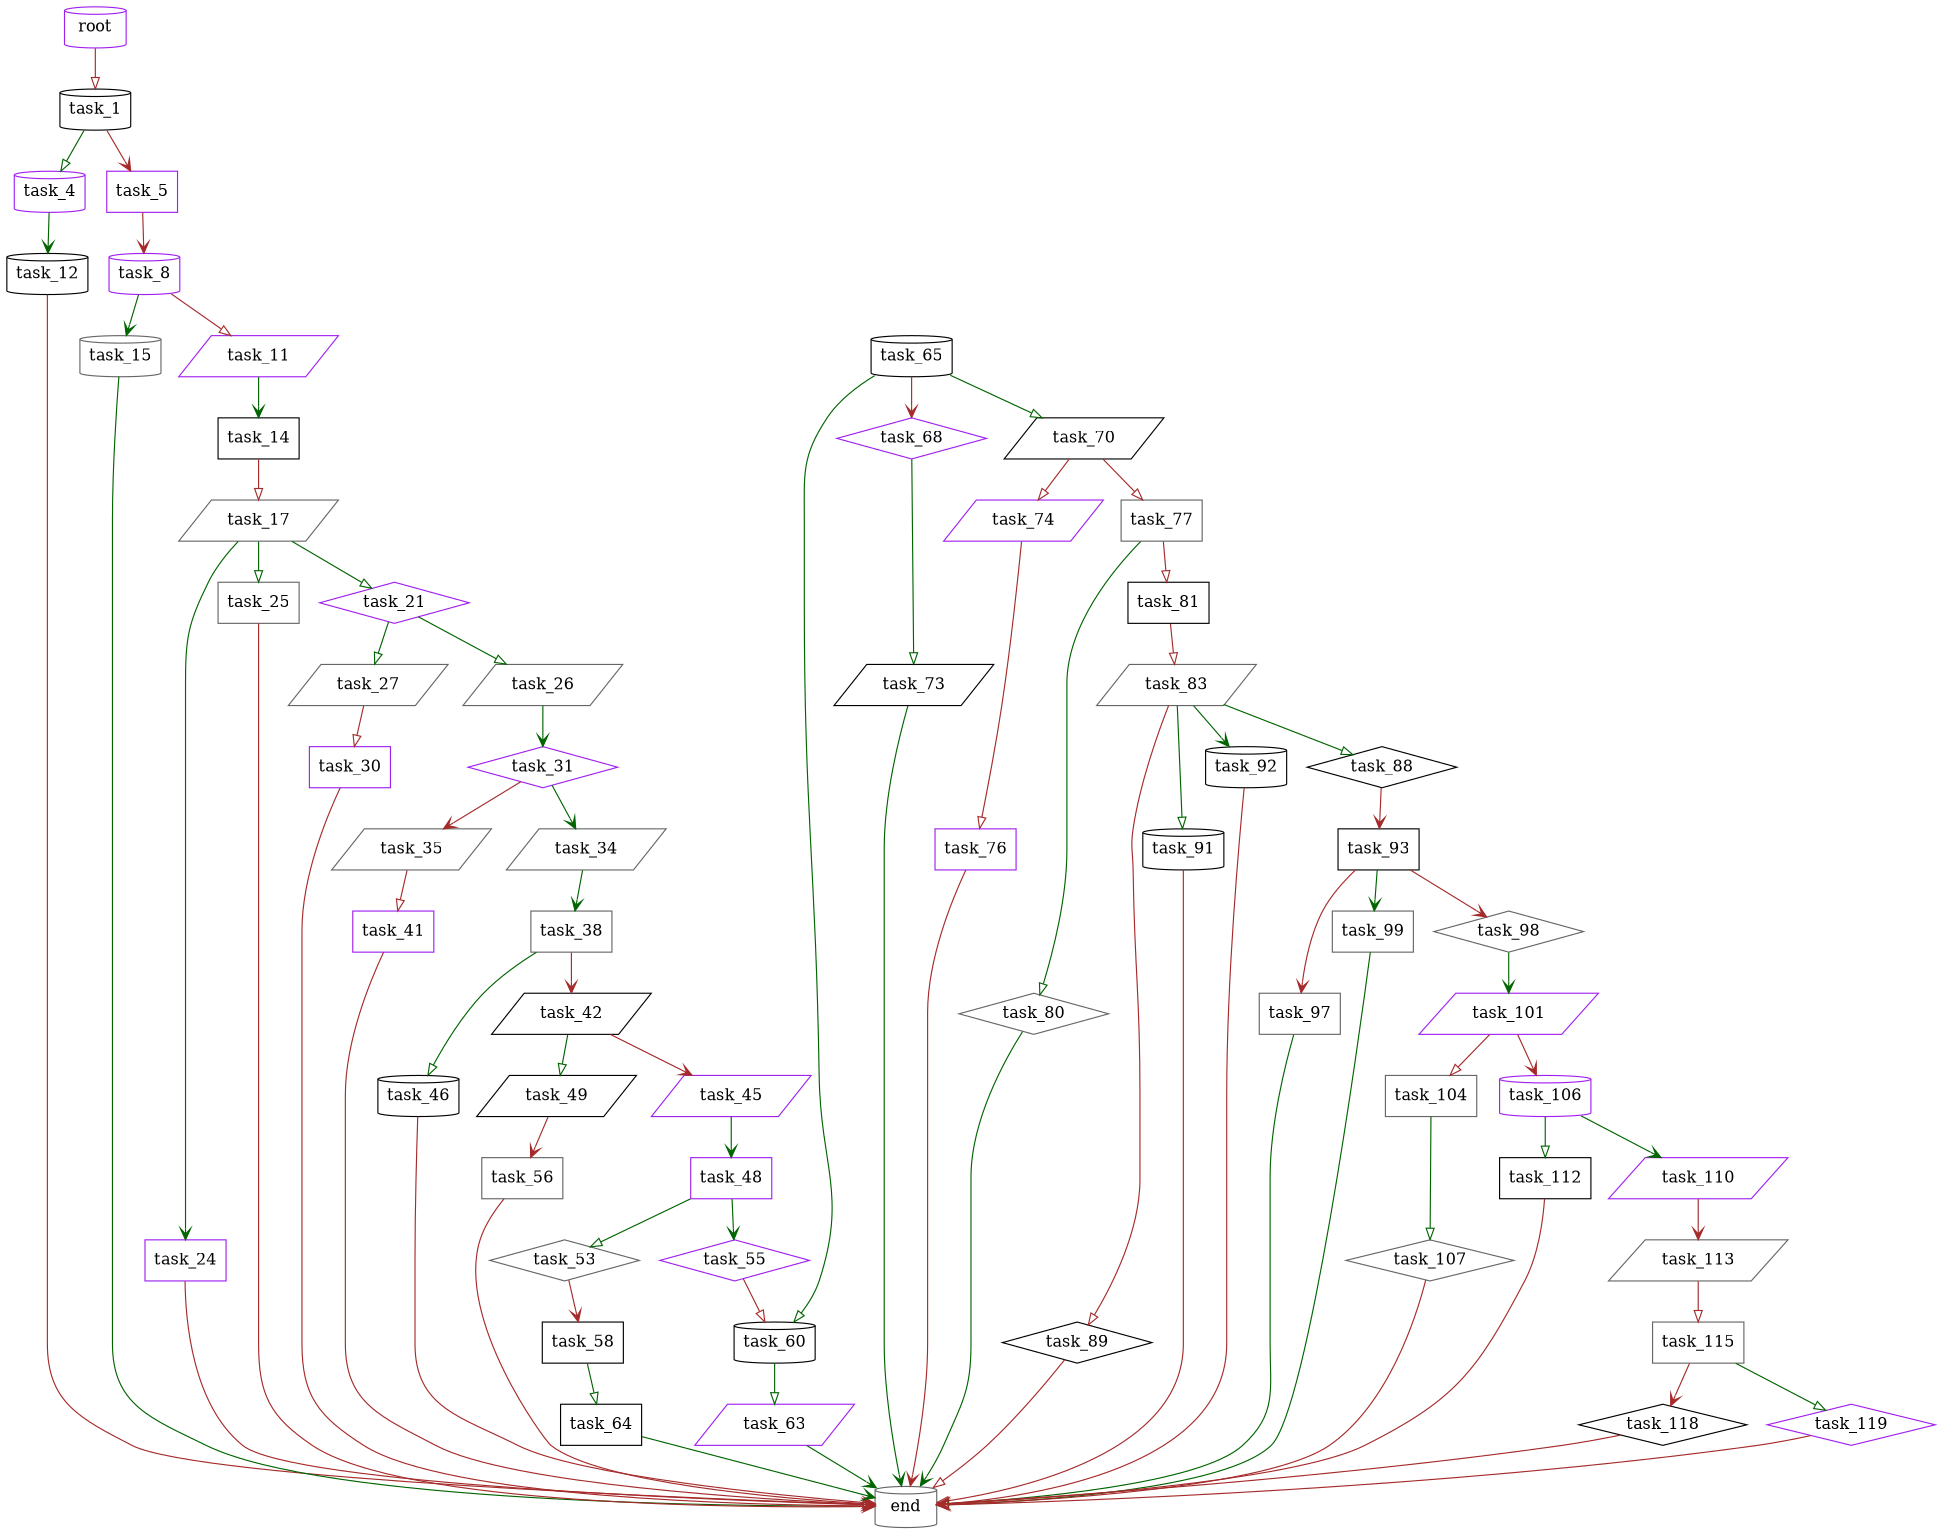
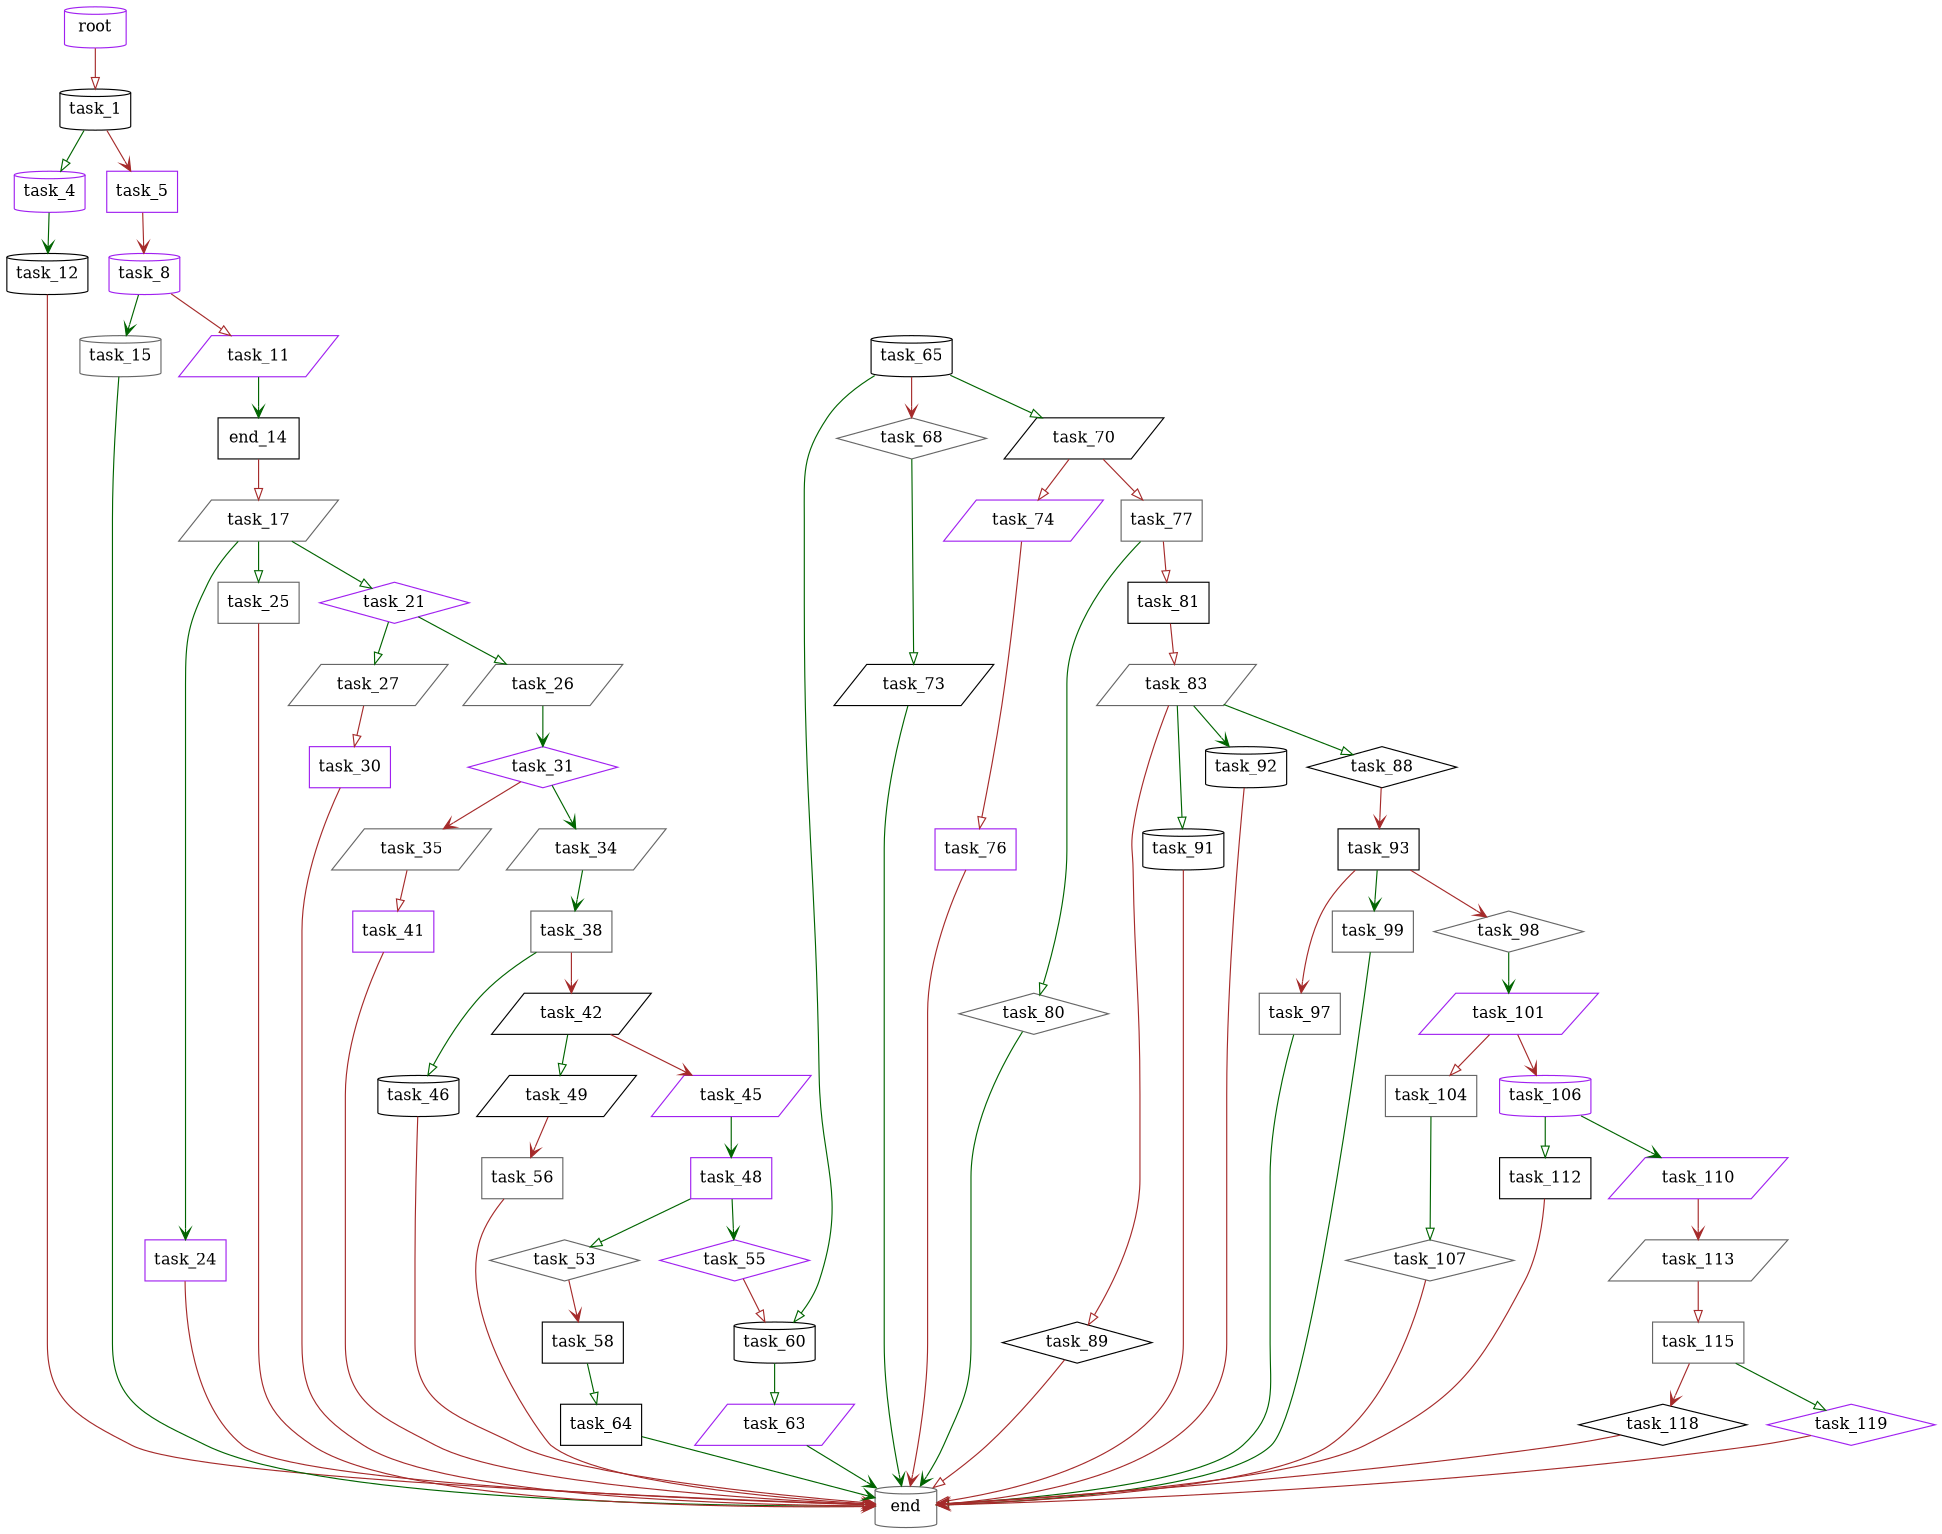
  digraph {
    node [color=purple shape=box]
    edge [arrowhead=onormal color=brown]
    root [shape=cylinder]
    task_1 [color=black shape=cylinder]
    task_4 [shape=cylinder]
    task_5
    task_12 [color=black shape=cylinder]
    task_8 [shape=cylinder]
    end [color=gray40 shape=cylinder]
    task_11 [shape=parallelogram]
    task_15 [color=gray40 shape=cylinder]
-   task_14 [color=black]
+   task_14 [color=black label=end_14]
    task_17 [color=gray40 shape=parallelogram]
    task_21 [shape=diamond]
    task_24
    task_25 [color=gray40]
    task_26 [color=gray40 shape=parallelogram]
    task_27 [color=gray40 shape=parallelogram]
    task_31 [shape=diamond]
    task_30
    task_34 [color=gray40 shape=parallelogram]
    task_35 [color=gray40 shape=parallelogram]
    task_38 [color=gray40]
    task_41
    task_42 [color=black shape=parallelogram]
    task_46 [color=black shape=cylinder]
    task_45 [shape=parallelogram]
    task_49 [color=black shape=parallelogram]
    task_48
    task_56 [color=gray40]
    task_53 [color=gray40 shape=diamond]
    task_55 [shape=diamond]
    task_58 [color=black]
    task_60 [color=black shape=cylinder]
    task_64 [color=black]
    task_63 [shape=parallelogram]
    task_65 [color=black shape=cylinder]
-   task_68 [shape=diamond]
+   task_68 [color=gray40 shape=diamond]
    task_70 [color=black shape=parallelogram]
    task_73 [color=black shape=parallelogram]
    task_74 [shape=parallelogram]
    task_77 [color=gray40]
    task_76
    task_80 [color=gray40 shape=diamond]
    task_81 [color=black]
    task_83 [color=gray40 shape=parallelogram]
    task_88 [color=black shape=diamond]
    task_89 [color=black shape=diamond]
    task_91 [color=black shape=cylinder]
    task_92 [color=black shape=cylinder]
    task_93 [color=black]
    task_97 [color=gray40]
    task_98 [color=gray40 shape=diamond]
    task_99 [color=gray40]
    task_101 [shape=parallelogram]
    task_104 [color=gray40]
    task_106 [shape=cylinder]
    task_107 [color=gray40 shape=diamond]
    task_110 [shape=parallelogram]
    task_112 [color=black]
    task_113 [color=gray40 shape=parallelogram]
    task_115 [color=gray40]
    task_118 [color=black shape=diamond]
    task_119 [shape=diamond]
    root -> task_1
    task_1 -> task_4 [color=darkgreen]
    task_1 -> task_5 [arrowhead=vee]
    task_4 -> task_12 [arrowhead=vee color=darkgreen]
    task_5 -> task_8 [arrowhead=vee]
    task_12 -> end [arrowhead=vee]
    task_8 -> task_11
    task_8 -> task_15 [arrowhead=vee color=darkgreen]
    task_11 -> task_14 [arrowhead=vee color=darkgreen]
    task_15 -> end [color=darkgreen]
    task_14 -> task_17
    task_17 -> task_21 [color=darkgreen]
    task_17 -> task_24 [arrowhead=vee color=darkgreen]
    task_17 -> task_25 [color=darkgreen]
    task_21 -> task_26 [color=darkgreen]
    task_21 -> task_27 [color=darkgreen]
    task_24 -> end [arrowhead=vee]
    task_25 -> end [arrowhead=vee]
    task_26 -> task_31 [arrowhead=vee color=darkgreen]
    task_27 -> task_30
    task_31 -> task_34 [arrowhead=vee color=darkgreen]
    task_31 -> task_35 [arrowhead=vee]
    task_30 -> end
    task_34 -> task_38 [arrowhead=vee color=darkgreen]
    task_35 -> task_41
    task_38 -> task_42 [arrowhead=vee]
    task_38 -> task_46 [color=darkgreen]
    task_41 -> end
    task_42 -> task_45 [arrowhead=vee]
    task_42 -> task_49 [color=darkgreen]
    task_46 -> end [arrowhead=vee]
    task_45 -> task_48 [arrowhead=vee color=darkgreen]
    task_49 -> task_56 [arrowhead=vee]
    task_48 -> task_53 [color=darkgreen]
    task_48 -> task_55 [arrowhead=vee color=darkgreen]
    task_56 -> end
    task_53 -> task_58 [arrowhead=vee]
    task_55 -> task_60
    task_58 -> task_64 [color=darkgreen]
    task_60 -> task_63 [color=darkgreen]
    task_64 -> end [arrowhead=vee color=darkgreen]
    task_63 -> end [arrowhead=vee color=darkgreen]
    task_65 -> task_60 [color=darkgreen]
    task_65 -> task_68 [arrowhead=vee]
    task_65 -> task_70 [color=darkgreen]
    task_68 -> task_73 [color=darkgreen]
    task_70 -> task_74
    task_70 -> task_77
    task_73 -> end [arrowhead=vee color=darkgreen]
    task_74 -> task_76
    task_77 -> task_80 [color=darkgreen]
    task_77 -> task_81
    task_76 -> end [arrowhead=vee]
    task_80 -> end [arrowhead=vee color=darkgreen]
    task_81 -> task_83
    task_83 -> task_88 [color=darkgreen]
    task_83 -> task_89
    task_83 -> task_91 [color=darkgreen]
    task_83 -> task_92 [arrowhead=vee color=darkgreen]
    task_88 -> task_93 [arrowhead=vee]
    task_89 -> end
    task_91 -> end
    task_92 -> end
    task_93 -> task_97 [arrowhead=vee]
    task_93 -> task_98 [arrowhead=vee]
    task_93 -> task_99 [arrowhead=vee color=darkgreen]
    task_97 -> end [color=darkgreen]
    task_98 -> task_101 [arrowhead=vee color=darkgreen]
    task_99 -> end [color=darkgreen]
    task_101 -> task_104
    task_101 -> task_106 [arrowhead=vee]
    task_104 -> task_107 [color=darkgreen]
    task_106 -> task_110 [arrowhead=vee color=darkgreen]
    task_106 -> task_112 [color=darkgreen]
    task_107 -> end
    task_110 -> task_113 [arrowhead=vee]
    task_112 -> end [arrowhead=vee]
    task_113 -> task_115
    task_115 -> task_118 [arrowhead=vee]
    task_115 -> task_119 [color=darkgreen]
    task_118 -> end [arrowhead=vee]
    task_119 -> end [arrowhead=vee]
  }
